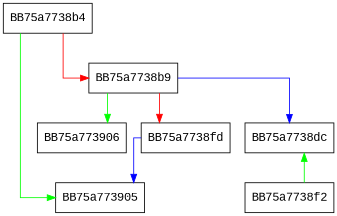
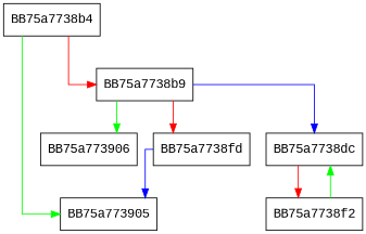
  digraph {
    fontname="Liberation Mono"
    splines=ortho
    node [fontname="Liberation Mono" shape=box]
    edge [color=green fontname="Liberation Mono"]
    BB75a7738b4
    BB75a773905
    BB75a7738b9
    BB75a7738dc
    BB75a773906
    BB75a7738fd
    BB75a7738f2
    BB75a7738b4 -> BB75a773905
    BB75a7738b4 -> BB75a7738b9 [color=red]
    BB75a7738b9 -> BB75a7738dc [color=blue]
    BB75a7738b9 -> BB75a773906
    BB75a7738b9 -> BB75a7738fd [color=red]
+   BB75a7738dc -> BB75a7738f2 [color=red]
    BB75a7738fd -> BB75a773905 [color=blue]
    BB75a7738f2 -> BB75a7738dc
  }
